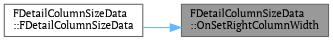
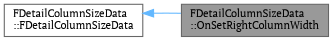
  digraph {
    rankdir=RL
    fontname="PT Serif"
    node [fontname="PT Serif" fontsize=10 shape=box style=filled]
    n1 [color=gray40 fillcolor=grey60 fontcolor=black height=0.2 label="FDetailColumnSizeData\l::OnSetRightColumnWidth" width=0.4]
    n2 [color=grey40 fillcolor=white height=0.2 label="FDetailColumnSizeData\l::FDetailColumnSizeData" width=0.4]
-   n1 -> n2 [color=steelblue1 dir=back fontname="PT Serif" fontsize=10 labelfontname=Helvetica labelfontsize=10 style=solid]
+   n2 -> n1 [color=steelblue1 dir=back fontname="PT Serif" fontsize=10 labelfontname=Helvetica labelfontsize=10 style=solid]
  }
